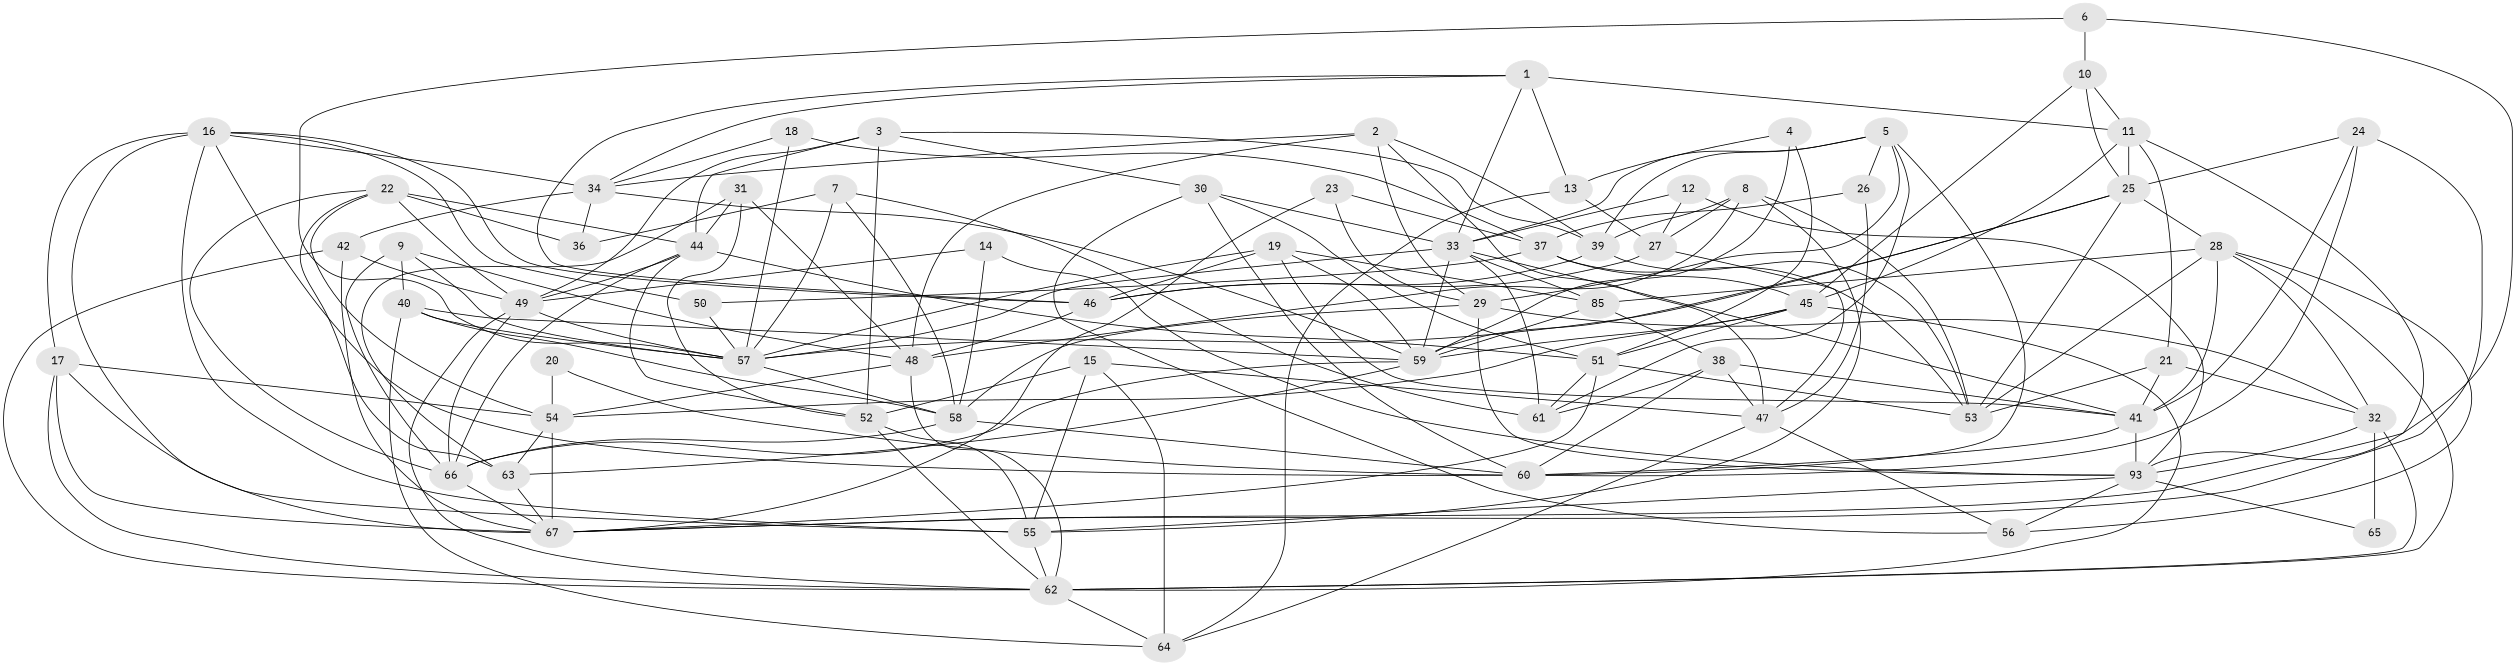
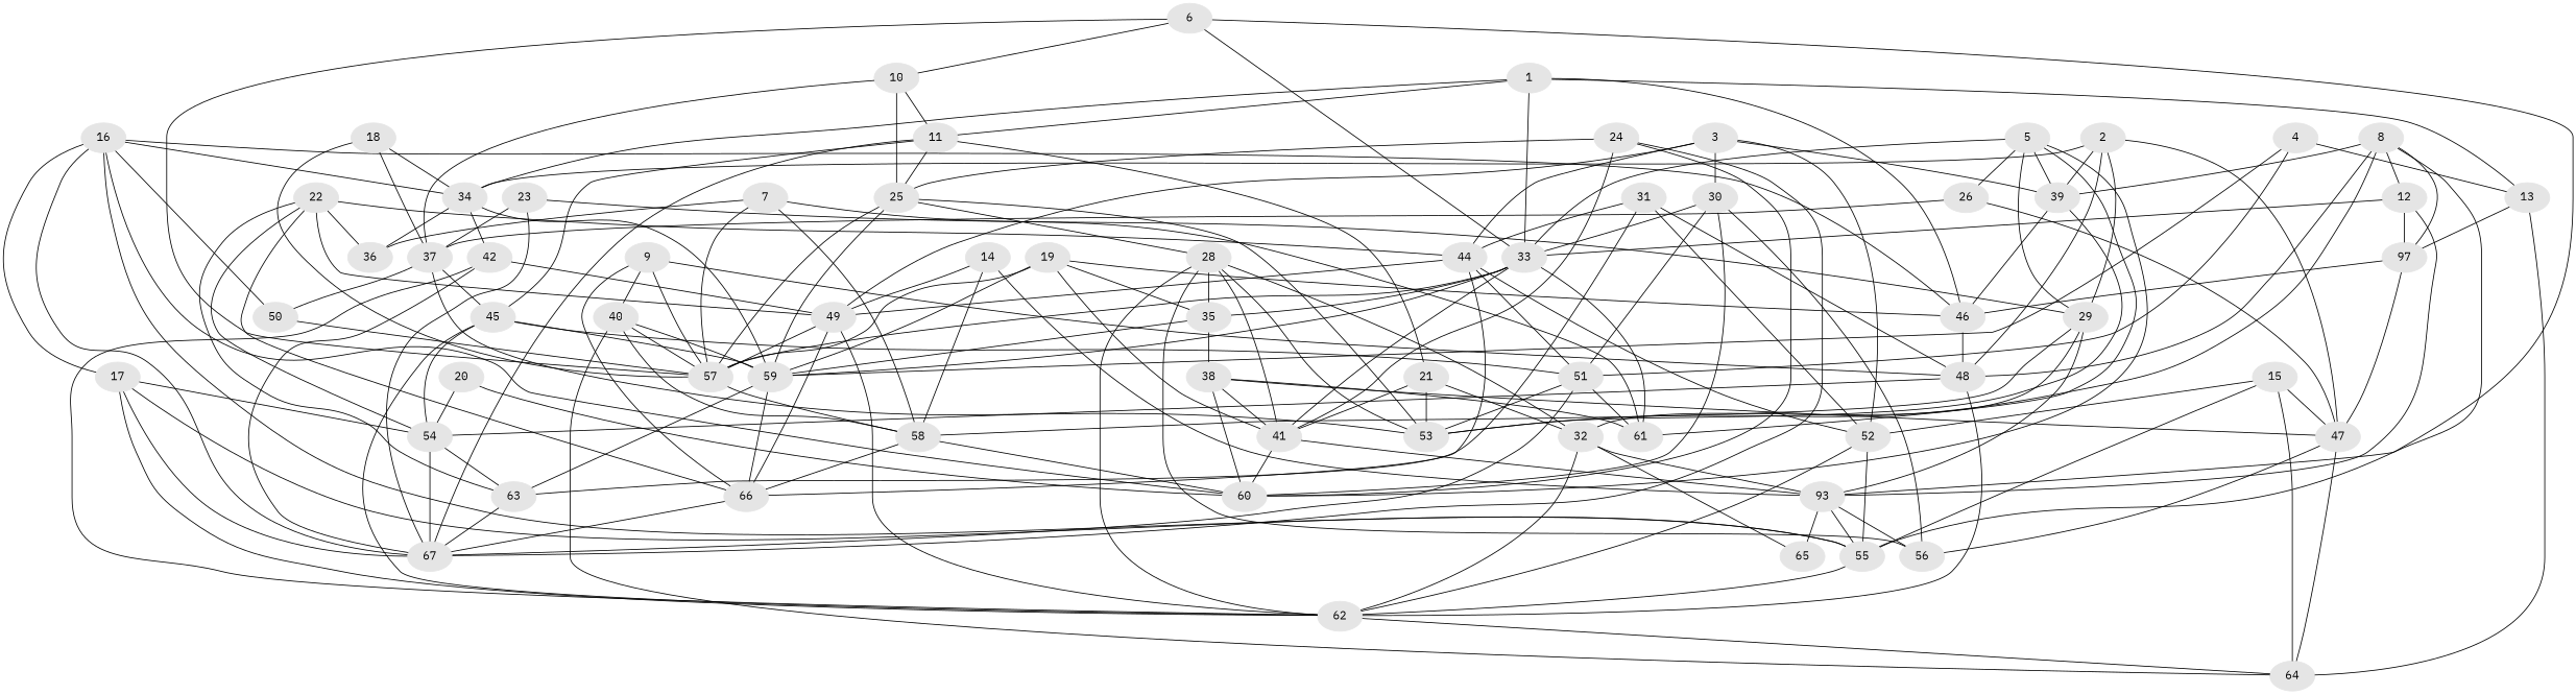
  graph {
    fontname="IBM Plex Mono"
    node [color=gray90 fontname="IBM Plex Mono" style=filled]
    edge [fontname="IBM Plex Mono" weight=1.0]
    1
    11
    13
    33
    34
    46
    25
    45
    21
    67
-   27
+   27 [label=97]
    64
    59
    61
    57
-   35 [label=85]
+   35
    41
    36
    42
    48
    2
    29
    39
    47
    n25 [label=93]
    58
    32
    53
    56
    54
    62
    3
    30
    44
    49
    52
    51
    60
    66
    55
    4
    63
    5
    26
    37
    6
    10
    65
    7
    8
    12
    9
    40
    28
    14
    15
    50
    16
    17
    18
    19
    38
    20
    22
    23
    24
    31
    1 -- 11
    1 -- 13
    1 -- 33
    1 -- 34
    1 -- 46
    11 -- 25
    11 -- 45
    11 -- 21
    11 -- 67
    13 -- 27
    13 -- 64
    33 -- 59
    33 -- 61
    33 -- 57
    33 -- 35
    33 -- 41
    34 -- 59
    34 -- 36 [weight=2.0]
    34 -- 42
    46 -- 48
    25 -- 59
    25 -- 57
    25 -- 53
    25 -- 28
    45 -- 59
    45 -- 54
    45 -- 62
    45 -- 51
    21 -- 41
    21 -- 32
    21 -- 53
    27 -- 46
    27 -- 47
    59 -- 66
    59 -- 63
    57 -- 58
    35 -- 59
    35 -- 38
    41 -- n25
    41 -- 60
    42 -- 67
    42 -- 62
    42 -- 49
    48 -- 54
    48 -- 62
    2 -- 34
    2 -- 48
    2 -- 29
    2 -- 39
    2 -- 47
    29 -- n25
    29 -- 58
    29 -- 32
    39 -- 46
    39 -- 53
    47 -- 64
    47 -- 56
    n25 -- 56
    n25 -- 55
    n25 -- 65
    58 -- 60
    58 -- 66
    32 -- n25
    32 -- 62
    32 -- 65
    54 -- 67 [weight=2.0]
    54 -- 63
    62 -- 64
    3 -- 39
    3 -- 30
    3 -- 44
    3 -- 49
    3 -- 52
    30 -- 33
    30 -- 56
    30 -- 51
    30 -- 60
    44 -- 49
    44 -- 52
    44 -- 51
    44 -- 66
    49 -- 57
    49 -- 62
    49 -- 66
    52 -- 62
    52 -- 55
    51 -- 67
    51 -- 61
    51 -- 53
    66 -- 67
    55 -- 62
    4 -- 13
    4 -- 59
    4 -- 51
    63 -- 67
    5 -- 33
    5 -- 61
    5 -- 29
    5 -- 39
    5 -- 60
    5 -- 26
    26 -- 47
    26 -- 37
    37 -- 45
    37 -- 53
    37 -- 50
+   6 -- 33
    6 -- 57
    6 -- n25
    6 -- 10
    10 -- 11
    10 -- 25
-   10 -- 45
+   10 -- 37
    7 -- 61
    7 -- 57
    7 -- 36
    7 -- 58
    8 -- 27
    8 -- 48
    8 -- 39
    8 -- 53
    8 -- 55
+   8 -- 12
    12 -- 33
    12 -- 27
    12 -- n25
    9 -- 57
    9 -- 48
    9 -- 66
    9 -- 40
    40 -- 64
    40 -- 59
    40 -- 57
    40 -- 58
    28 -- 35
    28 -- 41
    28 -- 32
    28 -- 53
    28 -- 56
    28 -- 62
    14 -- n25
    14 -- 58
    14 -- 49
    15 -- 64
    15 -- 47
    15 -- 52
    15 -- 55
    50 -- 57
    16 -- 34
    16 -- 46
    16 -- 67
    16 -- 60
    16 -- 55
    16 -- 50
    16 -- 17
    17 -- 67
    17 -- 54
    17 -- 62
    17 -- 55
    18 -- 34
    18 -- 57
    18 -- 37
    19 -- 46
    19 -- 59
    19 -- 57
    19 -- 35
    19 -- 41
    38 -- 61
    38 -- 41
    38 -- 47
    38 -- 60
    20 -- 54
    20 -- 60
    22 -- 36
    22 -- 54
    22 -- 44
    22 -- 49
    22 -- 66
    22 -- 63
    23 -- 67
    23 -- 29
    23 -- 37
    24 -- 25
    24 -- 67
    24 -- 41
    24 -- 60
    31 -- 48
    31 -- 44
    31 -- 52
    31 -- 63
  }
